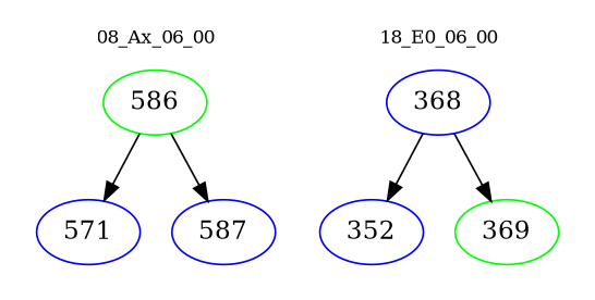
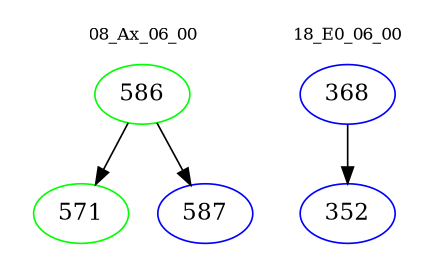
  digraph {
    node [color=green]
    edge [color=black]
    n1 [label=586]
-   n2 [color=blue label=571]
+   n2 [label=571]
    n3 [color=blue label=587]
    n4 [color=blue label=368]
    n5 [color=blue label=352]
-   n6 [label=369]
    subgraph cluster_1 {
      color=white
      fontsize=10
      label="08_Ax_06_00"
      n1
      n2
      n3
    }
    subgraph cluster_2 {
      color=white
      fontsize=10
      label="18_E0_06_00"
      n4
      n5
-     n6
    }
    n1 -> n2
    n1 -> n3
    n4 -> n5
-   n4 -> n6
  }
